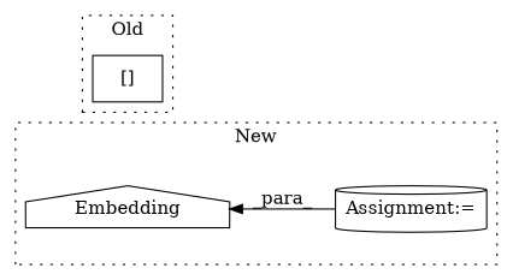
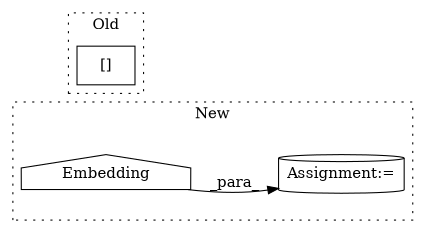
  digraph {
    rankdir=LR
    n1 [a=32 l="10,1" label=Embedding s="5097,5113" shape=house]
    n2 [a=7 l=1 label="Assignment:=" s=5125 shape=cylinder]
    n3 [a=2 l="12,1" label="[]" s="4982,4995" shape=box]
    subgraph cluster_1 {
      label=New
      style=dotted
      n1
      n2
    }
    subgraph cluster_2 {
      label=Old
      style=dotted
      n3
    }
-   n2 -> n1 [label=_para_]
+   n1 -> n2 [label=_para_]
  }
